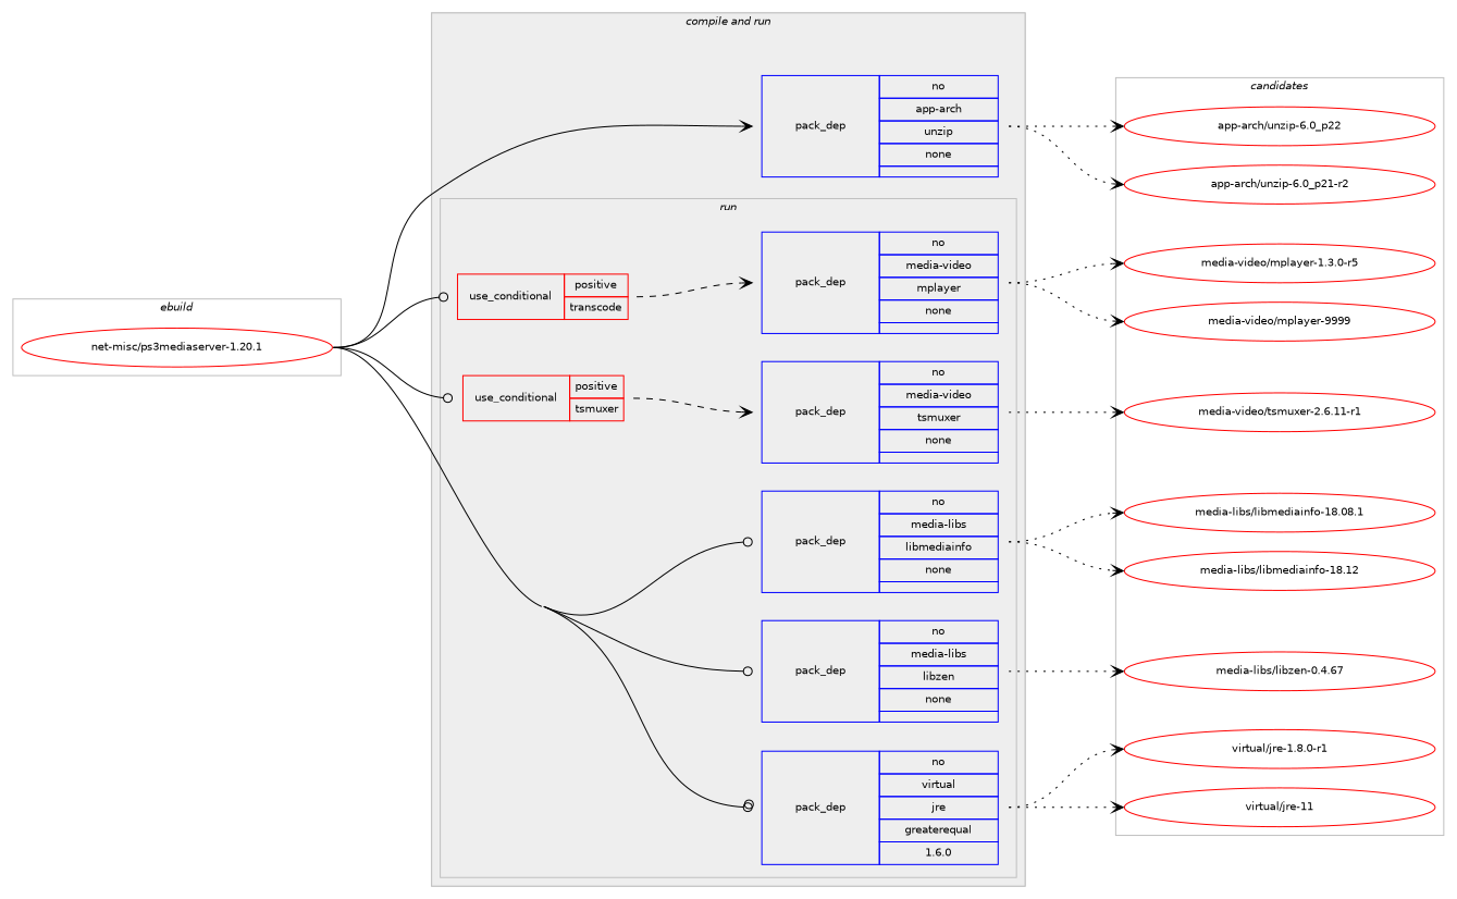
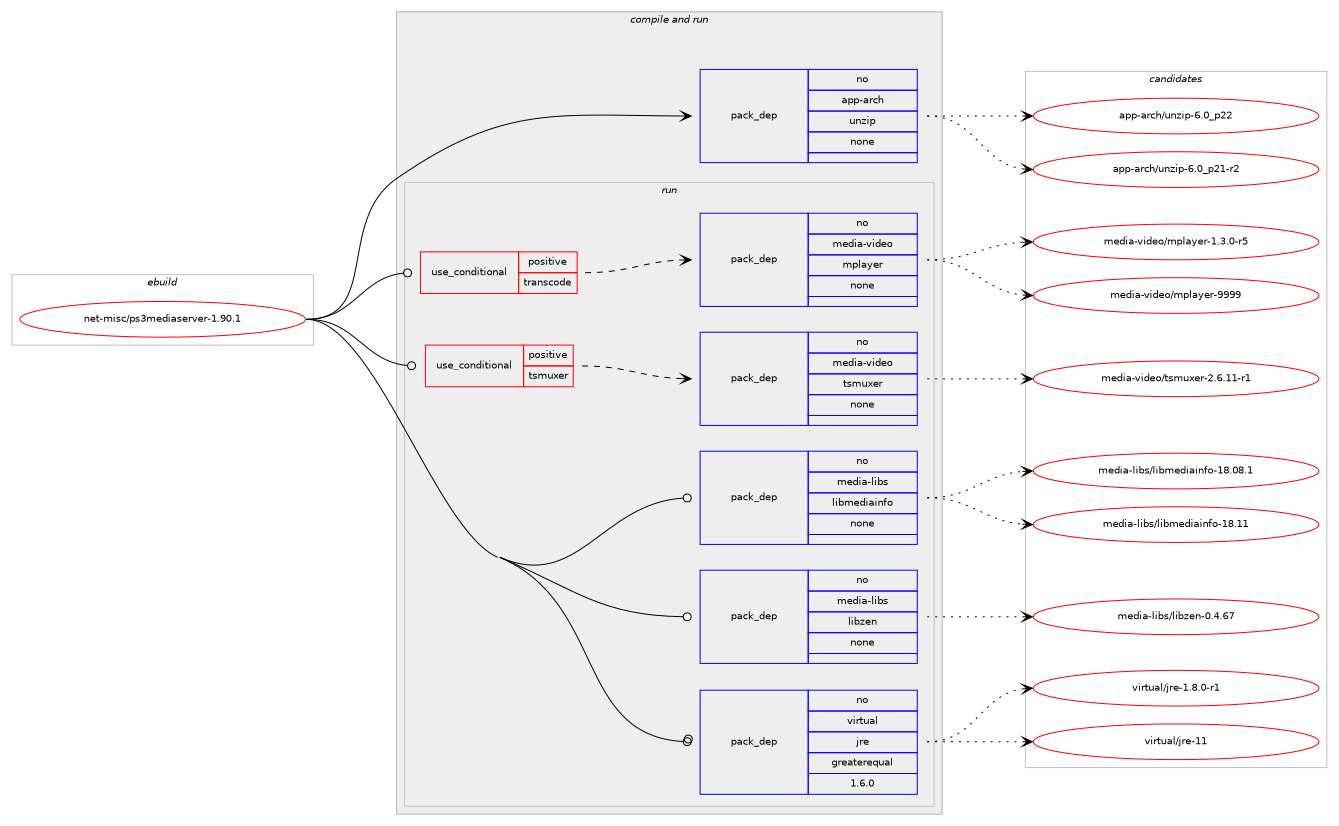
  digraph {
    compound=true
    concentrate=true
    fontname=Helvetica
    fontsize=10
    newrank=true
    rankdir=LR
    ranksep=1.5
    node [color=red fontname=Helvetica fontsize=10]
    edge [arrowhead=vee headport=w style=dotted tailport=e weight=100]
-   n1 [label="net-misc/ps3mediaserver-1.20.1" width=4]
+   n1 [label="net-misc/ps3mediaserver-1.90.1" width=4]
    n2 [color=blue label=<<TABLE BORDER="0" CELLBORDER="1" CELLSPACING="0" CELLPADDING="4" WIDTH="220"><TR><TD ROWSPAN="6" CELLPADDING="30">pack_dep</TD></TR><TR><TD WIDTH="110">no</TD></TR><TR><TD>app-arch</TD></TR><TR><TD>unzip</TD></TR><TR><TD>none</TD></TR><TR><TD></TD></TR></TABLE>> shape=none]
    n3 [color=blue label=<<TABLE BORDER="0" CELLBORDER="1" CELLSPACING="0" CELLPADDING="4" WIDTH="220"><TR><TD ROWSPAN="6" CELLPADDING="30">pack_dep</TD></TR><TR><TD WIDTH="110">no</TD></TR><TR><TD>media-video</TD></TR><TR><TD>mplayer</TD></TR><TR><TD>none</TD></TR><TR><TD></TD></TR></TABLE>> shape=none]
    n4 [label=<<TABLE BORDER="0" CELLBORDER="1" CELLSPACING="0" CELLPADDING="4"><TR><TD ROWSPAN="3" CELLPADDING="10">use_conditional</TD></TR><TR><TD>positive</TD></TR><TR><TD>transcode</TD></TR></TABLE>> shape=none]
    n5 [color=blue label=<<TABLE BORDER="0" CELLBORDER="1" CELLSPACING="0" CELLPADDING="4" WIDTH="220"><TR><TD ROWSPAN="6" CELLPADDING="30">pack_dep</TD></TR><TR><TD WIDTH="110">no</TD></TR><TR><TD>media-video</TD></TR><TR><TD>tsmuxer</TD></TR><TR><TD>none</TD></TR><TR><TD></TD></TR></TABLE>> shape=none]
    n6 [label=<<TABLE BORDER="0" CELLBORDER="1" CELLSPACING="0" CELLPADDING="4"><TR><TD ROWSPAN="3" CELLPADDING="10">use_conditional</TD></TR><TR><TD>positive</TD></TR><TR><TD>tsmuxer</TD></TR></TABLE>> shape=none]
    n7 [color=blue label=<<TABLE BORDER="0" CELLBORDER="1" CELLSPACING="0" CELLPADDING="4" WIDTH="220"><TR><TD ROWSPAN="6" CELLPADDING="30">pack_dep</TD></TR><TR><TD WIDTH="110">no</TD></TR><TR><TD>media-libs</TD></TR><TR><TD>libmediainfo</TD></TR><TR><TD>none</TD></TR><TR><TD></TD></TR></TABLE>> shape=none]
    n8 [color=blue label=<<TABLE BORDER="0" CELLBORDER="1" CELLSPACING="0" CELLPADDING="4" WIDTH="220"><TR><TD ROWSPAN="6" CELLPADDING="30">pack_dep</TD></TR><TR><TD WIDTH="110">no</TD></TR><TR><TD>media-libs</TD></TR><TR><TD>libzen</TD></TR><TR><TD>none</TD></TR><TR><TD></TD></TR></TABLE>> shape=none]
    n9 [color=blue label=<<TABLE BORDER="0" CELLBORDER="1" CELLSPACING="0" CELLPADDING="4" WIDTH="220"><TR><TD ROWSPAN="6" CELLPADDING="30">pack_dep</TD></TR><TR><TD WIDTH="110">no</TD></TR><TR><TD>virtual</TD></TR><TR><TD>jre</TD></TR><TR><TD>greaterequal</TD></TR><TR><TD>1.6.0</TD></TR></TABLE>> shape=none]
    n10 [label="app-arch/unzip-6.0_p22" width=4]
    n11 [label="app-arch/unzip-6.0_p21-r2" width=4]
    n12 [label="media-video/mplayer-1.3.0-r5" width=4]
    n13 [label="media-video/mplayer-9999" width=4]
    n14 [label="media-video/tsmuxer-2.6.11-r1" width=4]
    n15 [label="media-libs/libmediainfo-18.08.1" width=4]
-   n16 [label="media-libs/libmediainfo-18.12" width=4]
+   n16 [label="media-libs/libmediainfo-18.11" width=4]
    n17 [label="media-libs/libzen-0.4.67" width=4]
    n18 [label="virtual/jre-1.8.0-r1" width=4]
    n19 [label="virtual/jre-11" width=4]
    subgraph cluster_1 {
      color=gray
      label=<<i>ebuild</i>>
      rank=same
      n1
    }
    subgraph cluster_2 {
      color=gray
      label=<<i>dependencies</i>>
      subgraph cluster_3 {
        color=gray
        fillcolor="#eeeeee"
        label=<<i>compile</i>>
        style=filled
        subgraph sub_4 {
          color=gray
          fillcolor="#eeeeee"
          label=<<i>compile</i>>
          style=filled
          n2
        }
      }
      subgraph cluster_5 {
        color=gray
        fillcolor="#eeeeee"
        label=<<i>compile and run</i>>
        style=filled
      }
      subgraph cluster_6 {
        color=gray
        fillcolor="#eeeeee"
        label=<<i>run</i>>
        style=filled
        subgraph sub_7 {
          color=gray
          fillcolor="#eeeeee"
          label=<<i>run</i>>
          style=filled
          n4
          subgraph sub_8 {
            color=gray
            fillcolor="#eeeeee"
            label=<<i>run</i>>
            style=filled
            n3
          }
        }
        subgraph sub_9 {
          color=gray
          fillcolor="#eeeeee"
          label=<<i>run</i>>
          style=filled
          n6
          subgraph sub_10 {
            color=gray
            fillcolor="#eeeeee"
            label=<<i>run</i>>
            style=filled
            n5
          }
        }
        subgraph sub_11 {
          color=gray
          fillcolor="#eeeeee"
          label=<<i>run</i>>
          style=filled
          n7
        }
        subgraph sub_12 {
          color=gray
          fillcolor="#eeeeee"
          label=<<i>run</i>>
          style=filled
          n8
        }
        subgraph sub_13 {
          color=gray
          fillcolor="#eeeeee"
          label=<<i>run</i>>
          style=filled
          n9
        }
      }
    }
    subgraph cluster_14 {
      color=gray
      label=<<i>candidates</i>>
      rank=same
      subgraph sub_15 {
        color=black
        label=<<i>candidates</i>>
        nodesep=1
        rank=same
        n10
        n11
      }
      subgraph sub_16 {
        color=black
        label=<<i>candidates</i>>
        nodesep=1
        rank=same
        n12
        n13
      }
      subgraph sub_17 {
        color=black
        label=<<i>candidates</i>>
        nodesep=1
        rank=same
        n14
      }
      subgraph sub_18 {
        color=black
        label=<<i>candidates</i>>
        nodesep=1
        rank=same
        n15
        n16
      }
      subgraph sub_19 {
        color=black
        label=<<i>candidates</i>>
        nodesep=1
        rank=same
        n17
      }
      subgraph sub_20 {
        color=black
        label=<<i>candidates</i>>
        nodesep=1
        rank=same
        n18
        n19
      }
    }
    n1 -> n2 [style=solid weight=20]
    n1 -> n4 [arrowhead=odot style=solid weight=20]
    n1 -> n6 [arrowhead=odot style=solid weight=20]
    n1 -> n7 [arrowhead=odot style=solid weight=20]
    n1 -> n8 [arrowhead=odot style=solid weight=20]
    n1 -> n9 [arrowhead=odot style=solid weight=20]
    n2 -> n10
    n2 -> n11
    n3 -> n12
    n3 -> n13
    n4 -> n3 [style=dashed weight=20]
    n5 -> n14
    n6 -> n5 [style=dashed weight=20]
    n7 -> n15
    n7 -> n16
    n8 -> n17
    n9 -> n18
    n9 -> n19
  }
